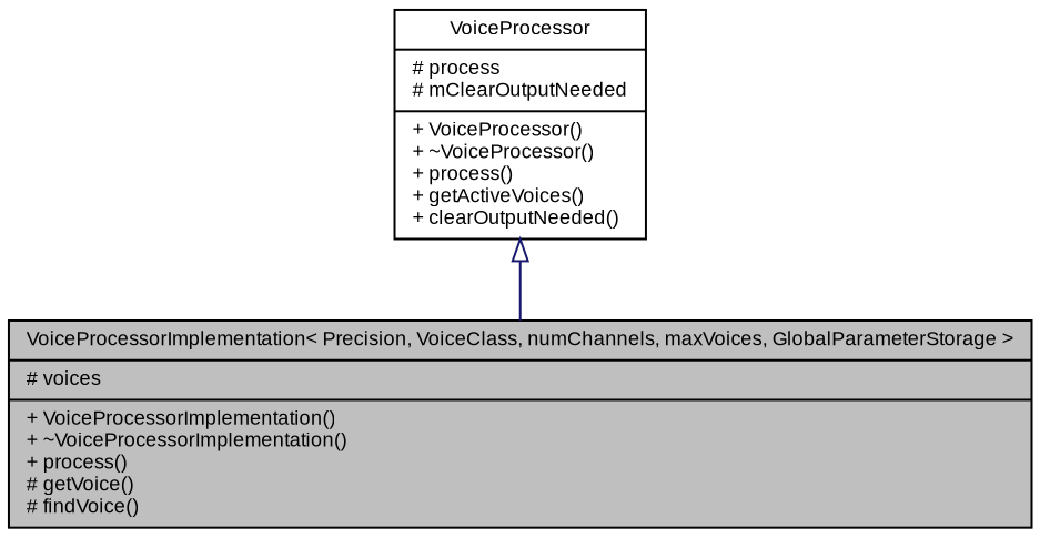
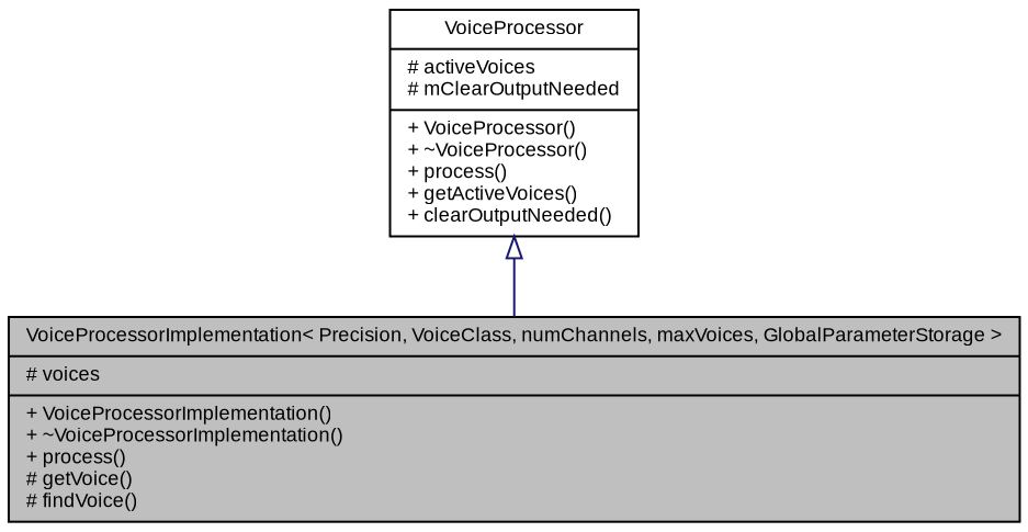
  digraph {
    node [color=black fontname=Arial fontsize=9 shape=record]
    n1 [fillcolor=grey75 fontcolor=black height=0.2 label="{VoiceProcessorImplementation\< Precision, VoiceClass, numChannels, maxVoices, GlobalParameterStorage \>\n|# voices\l|+ VoiceProcessorImplementation()\l+ ~VoiceProcessorImplementation()\l+ process()\l# getVoice()\l# findVoice()\l}" style=filled width=0.4]
-   n2 [height=0.2 label="{VoiceProcessor\n|# process\l# mClearOutputNeeded\l|+ VoiceProcessor()\l+ ~VoiceProcessor()\l+ process()\l+ getActiveVoices()\l+ clearOutputNeeded()\l}" width=0.4]
+   n2 [height=0.2 label="{VoiceProcessor\n|# activeVoices\l# mClearOutputNeeded\l|+ VoiceProcessor()\l+ ~VoiceProcessor()\l+ process()\l+ getActiveVoices()\l+ clearOutputNeeded()\l}" width=0.4]
    n2 -> n1 [arrowtail=empty color=midnightblue dir=back fontname=Arial fontsize=9 labelfontname=Arial labelfontsize=9 style=solid]
  }
